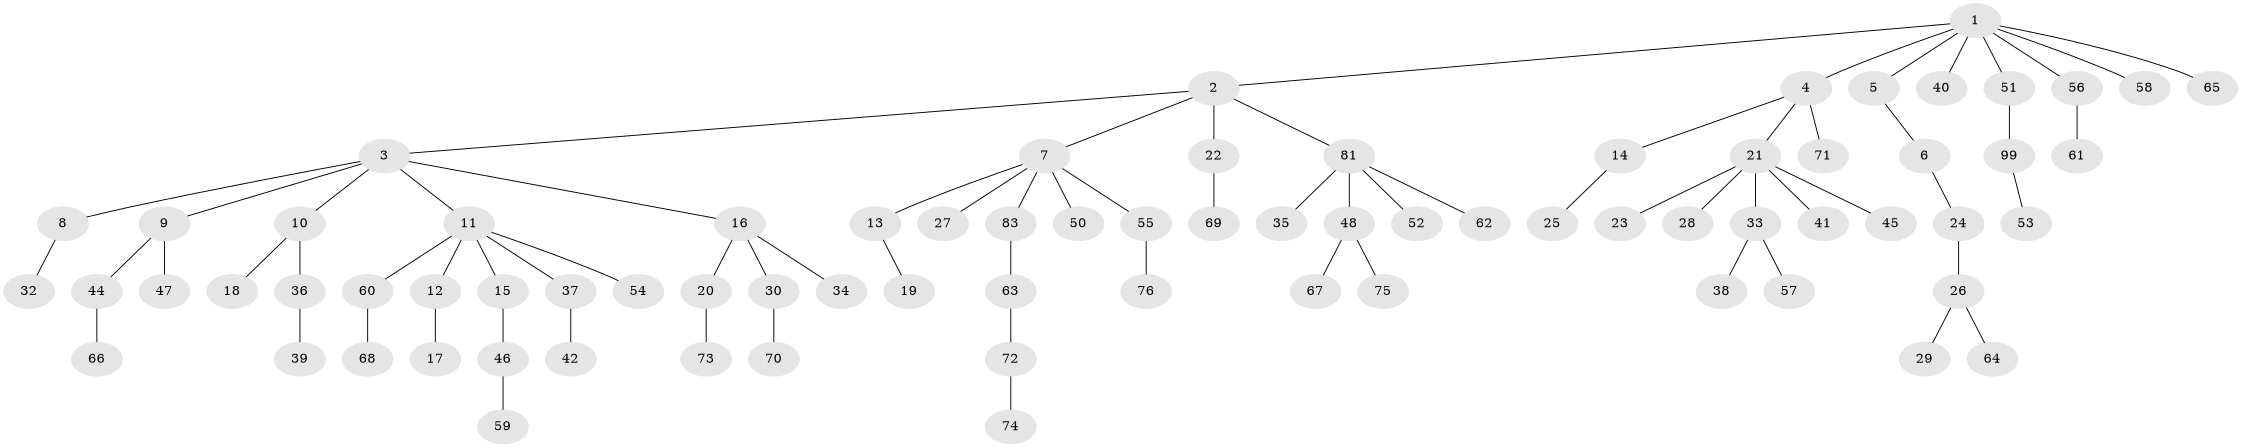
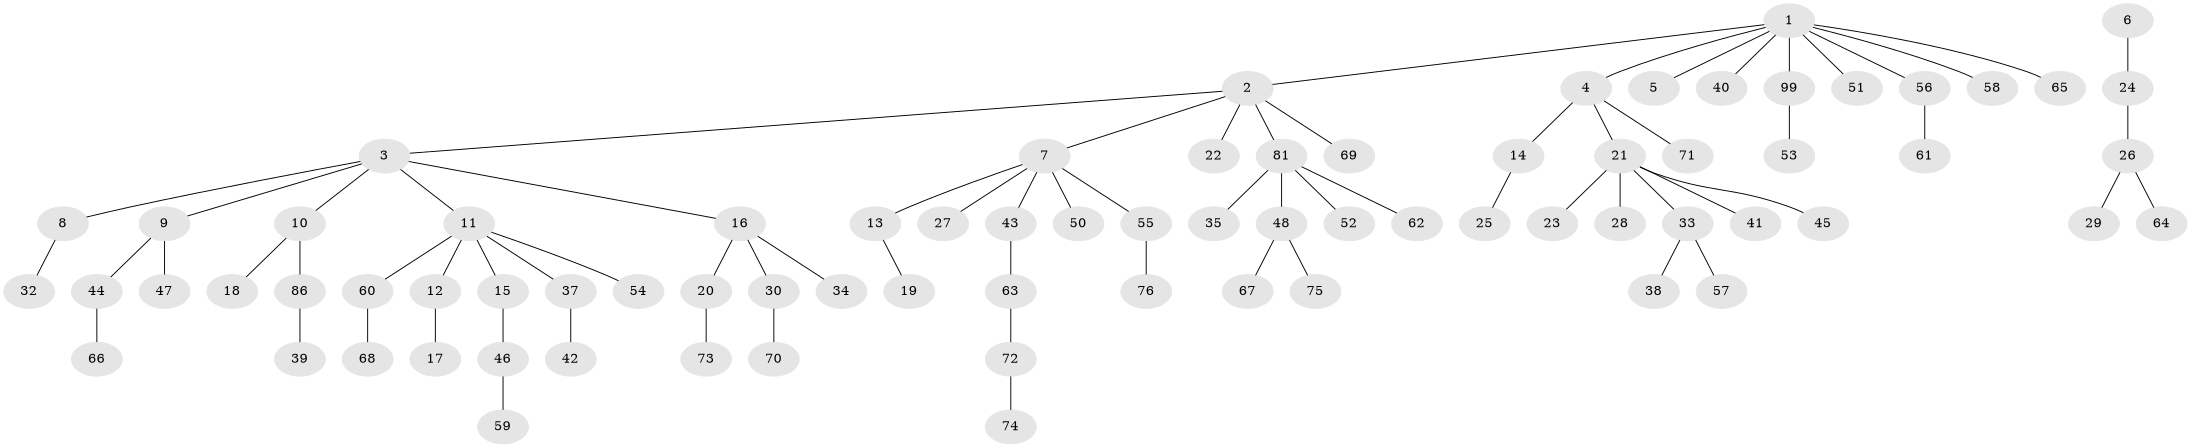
  graph {
    node [color=gray90 style=filled]
    1
    2
    4
    5
    40
    n6 [label=99]
    51
    56
    58
    65
    3
    7
    22
    n14 [label=81]
    69
    14
    21
    71
    6
    53
    61
    8
    9
    10
    11
    16
    13
    27
-   43 [label=83]
+   43
    50
    55
    35
    48
    52
    62
    32
    44
    47
    18
-   36
+   36 [label=86]
    60
    12
    15
    37
    54
    20
    30
    34
    68
    25
    23
    28
    33
    41
    45
    24
    26
    19
    63
    76
    66
    39
    17
    46
    42
    59
    73
    70
    38
    57
    29
    64
    67
    75
    72
    74
    1 -- 2
    1 -- 4
    1 -- 5
    1 -- 40
-   51 -- n6
+   1 -- n6
    1 -- 51
    1 -- 56
    1 -- 58
    1 -- 65
    2 -- 3
    2 -- 7
    2 -- 22
    2 -- n14
-   22 -- 69
+   2 -- 69
    4 -- 14
    4 -- 21
    4 -- 71
-   5 -- 6
    n6 -- 53
    56 -- 61
    3 -- 8
    3 -- 9
    3 -- 10
    3 -- 11
    3 -- 16
    7 -- 13
    7 -- 27
    7 -- 43
    7 -- 50
    7 -- 55
    n14 -- 35
    n14 -- 48
    n14 -- 52
    n14 -- 62
    14 -- 25
    21 -- 23
    21 -- 28
    21 -- 33
    21 -- 41
    21 -- 45
    6 -- 24
    8 -- 32
    9 -- 44
    9 -- 47
    10 -- 18
    10 -- 36
    11 -- 60
    11 -- 12
    11 -- 15
    11 -- 37
    11 -- 54
    16 -- 20
    16 -- 30
    16 -- 34
    13 -- 19
    43 -- 63
    55 -- 76
    48 -- 67
    48 -- 75
    44 -- 66
    36 -- 39
    60 -- 68
    12 -- 17
    15 -- 46
    37 -- 42
    20 -- 73
    30 -- 70
    33 -- 38
    33 -- 57
    24 -- 26
    26 -- 29
    26 -- 64
    63 -- 72
    46 -- 59
    72 -- 74
  }
